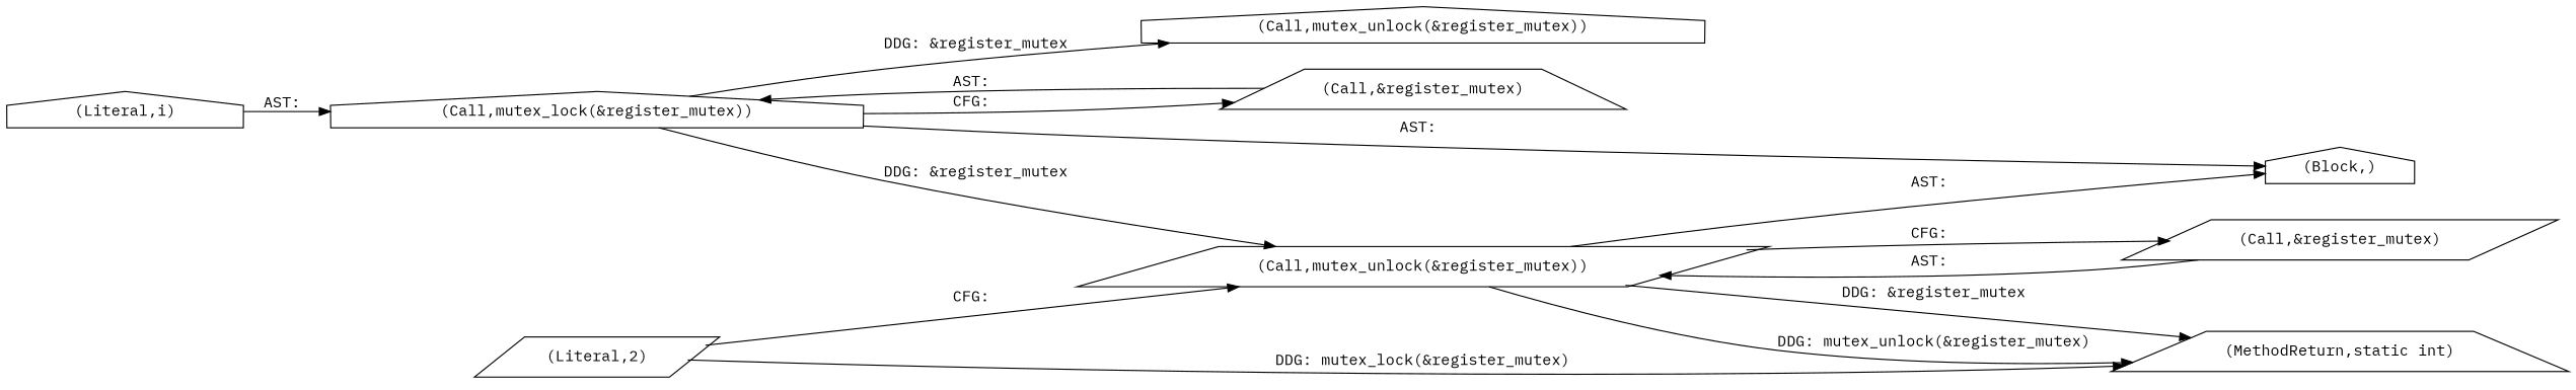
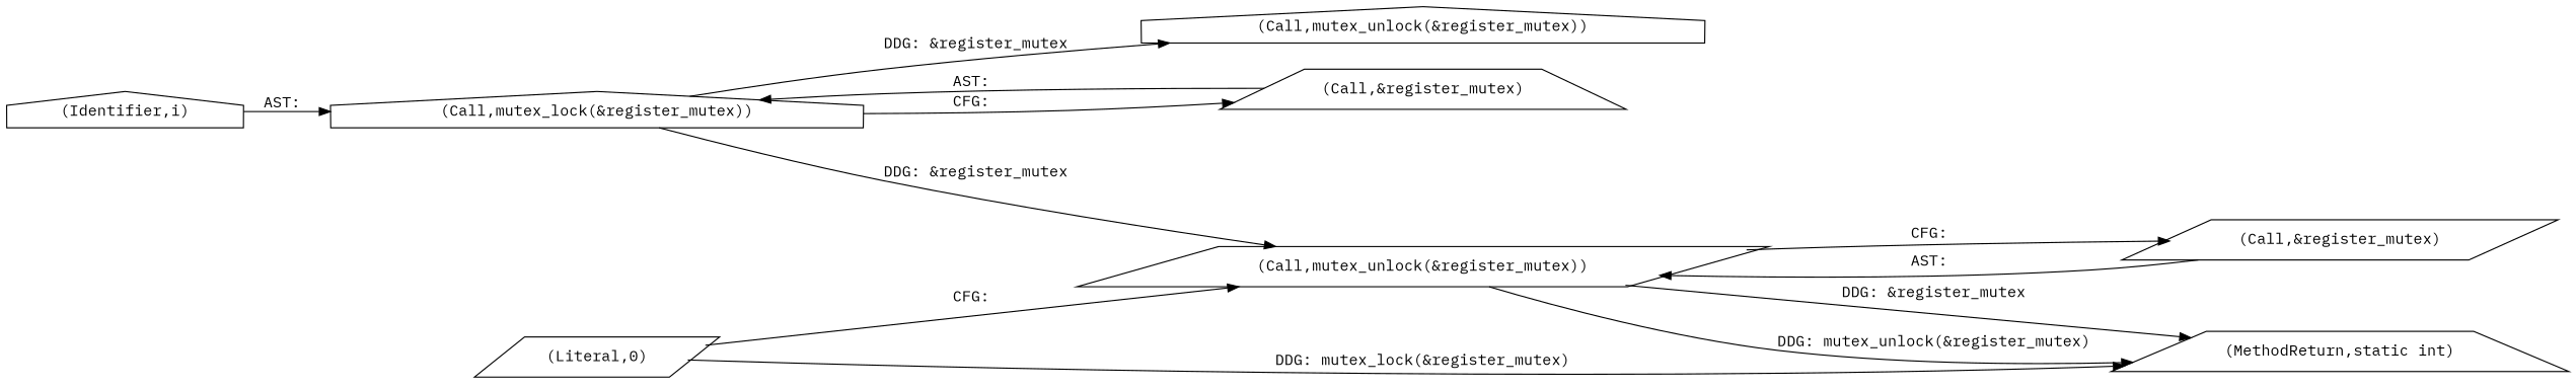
  digraph {
    fontname="IBM Plex Mono"
    rankdir=LR
    node [fontname="IBM Plex Mono" shape=house]
    edge [fontname="IBM Plex Mono"]
    n1 [label="(Call,mutex_unlock(&register_mutex))" shape=parallelogram]
    n2 [label="(Call,&register_mutex)" shape=parallelogram]
-   n3 [label="(Block,)"]
    n4 [label="(MethodReturn,static int)" shape=trapezium]
    n5 [label="(Call,mutex_lock(&register_mutex))"]
    n6 [label="(Call,&register_mutex)" shape=trapezium]
    n7 [label="(Call,mutex_unlock(&register_mutex))"]
-   n8 [label="(Literal,2)" shape=parallelogram]
-   n9 [label="(Literal,i)"]
+   n8 [label="(Literal,0)" shape=parallelogram]
+   n9 [label="(Identifier,i)"]
    n1 -> n2 [label="CFG: "]
-   n1 -> n3 [label="AST: "]
    n1 -> n4 [label="DDG: mutex_unlock(&register_mutex)"]
    n1 -> n4 [label="DDG: &register_mutex"]
    n2 -> n1 [label="AST: "]
    n5 -> n1 [label="DDG: &register_mutex"]
-   n5 -> n3 [label="AST: "]
    n5 -> n6 [label="CFG: "]
    n5 -> n7 [label="DDG: &register_mutex"]
    n6 -> n5 [label="AST: "]
    n8 -> n1 [label="CFG: "]
    n8 -> n4 [label="DDG: mutex_lock(&register_mutex)"]
    n9 -> n5 [label="AST: "]
  }
